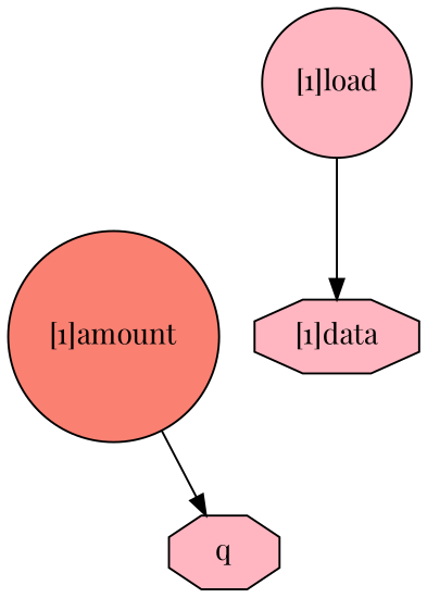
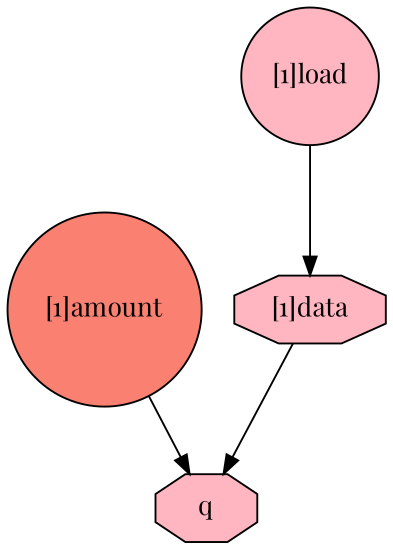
  strict digraph {
    fontname="Playfair Display"
    node [complexity=6 fillcolor=lightpink fontname="Playfair Display" importance=1.09090872016 rank=0.181818120027 shape=octagon style=filled]
    edge [fontname="Playfair Display"]
    q [complexity=0 importance=0.454545232098 rank=0.0]
    "[1]amount" [fillcolor=salmon shape=circle]
    "[1]load" [complexity=1 rank=1.09090872016 shape=circle]
    "[1]data"
    "[1]amount" -> q
    "[1]load" -> "[1]data"
+   "[1]data" -> q
  }
